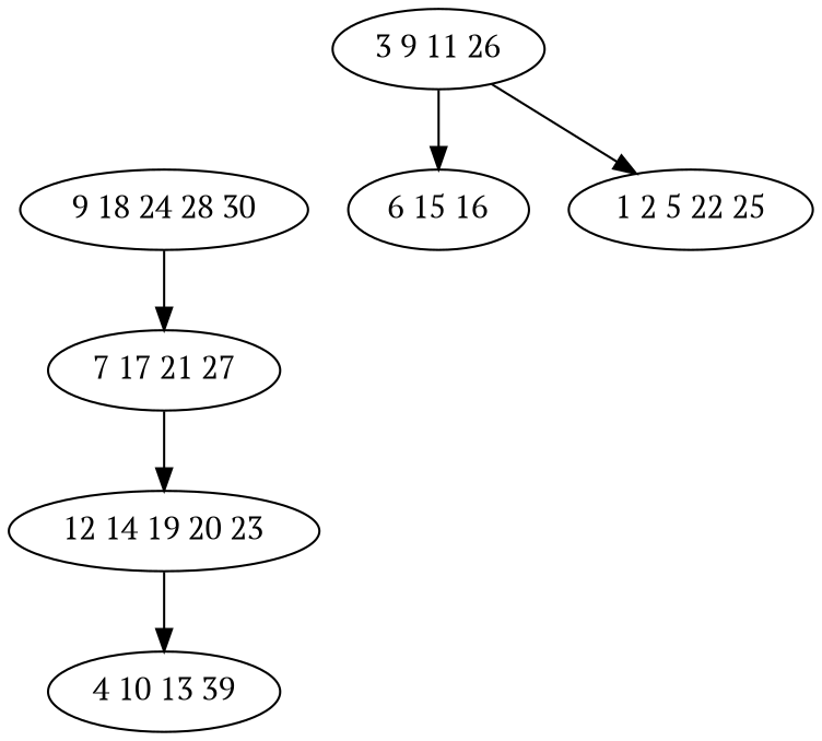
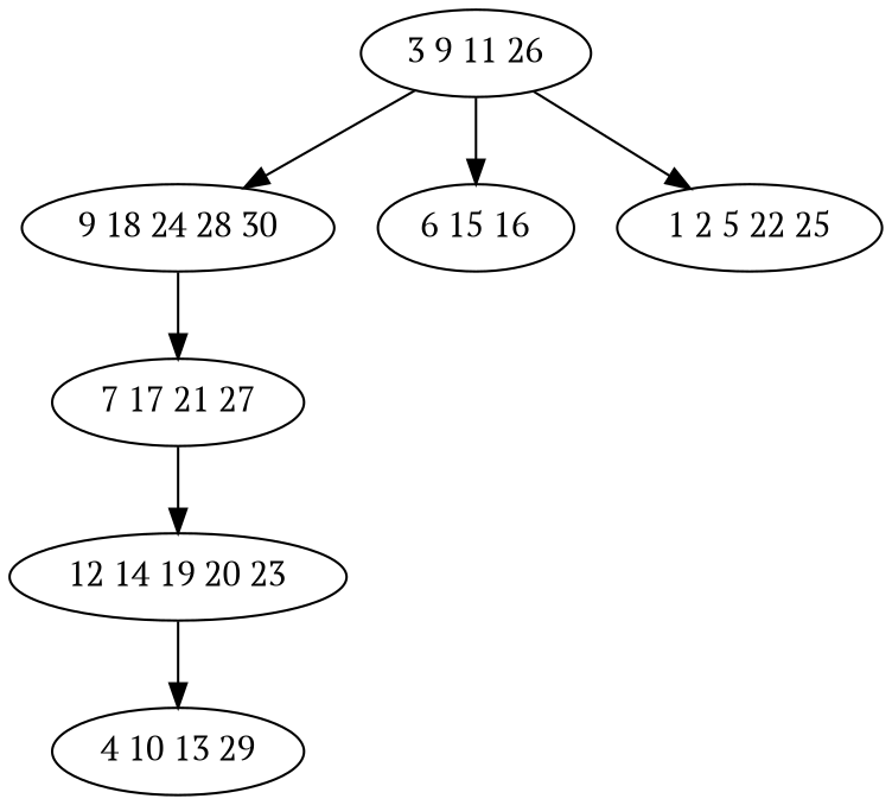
  digraph {
    fontname="PT Serif"
    node [fontname="PT Serif"]
    edge [fontname="PT Serif"]
    n1 [label="3 9 11 26"]
    n2 [label="9 18 24 28 30"]
    n3 [label="6 15 16"]
    n4 [label="1 2 5 22 25"]
    n5 [label="7 17 21 27"]
    n6 [label="12 14 19 20 23"]
-   n7 [label="4 10 13 39"]
+   n7 [label="4 10 13 29"]
+   n1 -> n2
    n1 -> n3
    n1 -> n4
    n2 -> n5
    n5 -> n6
    n6 -> n7
  }
